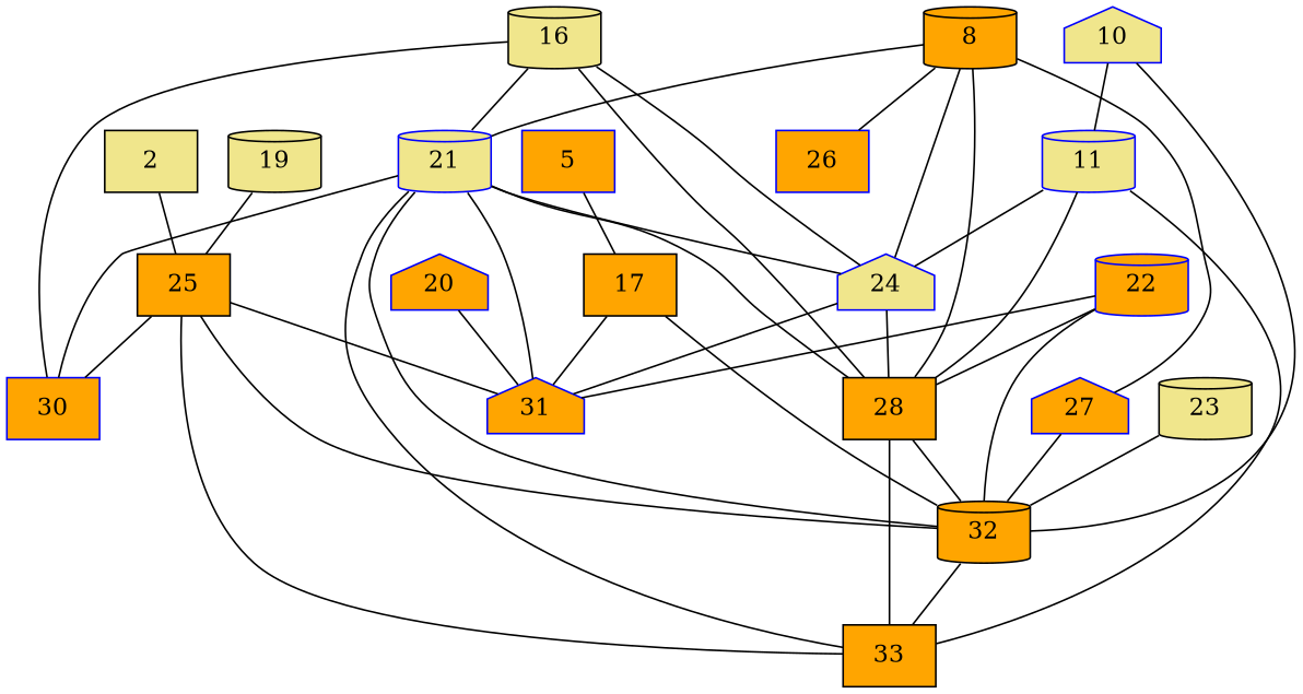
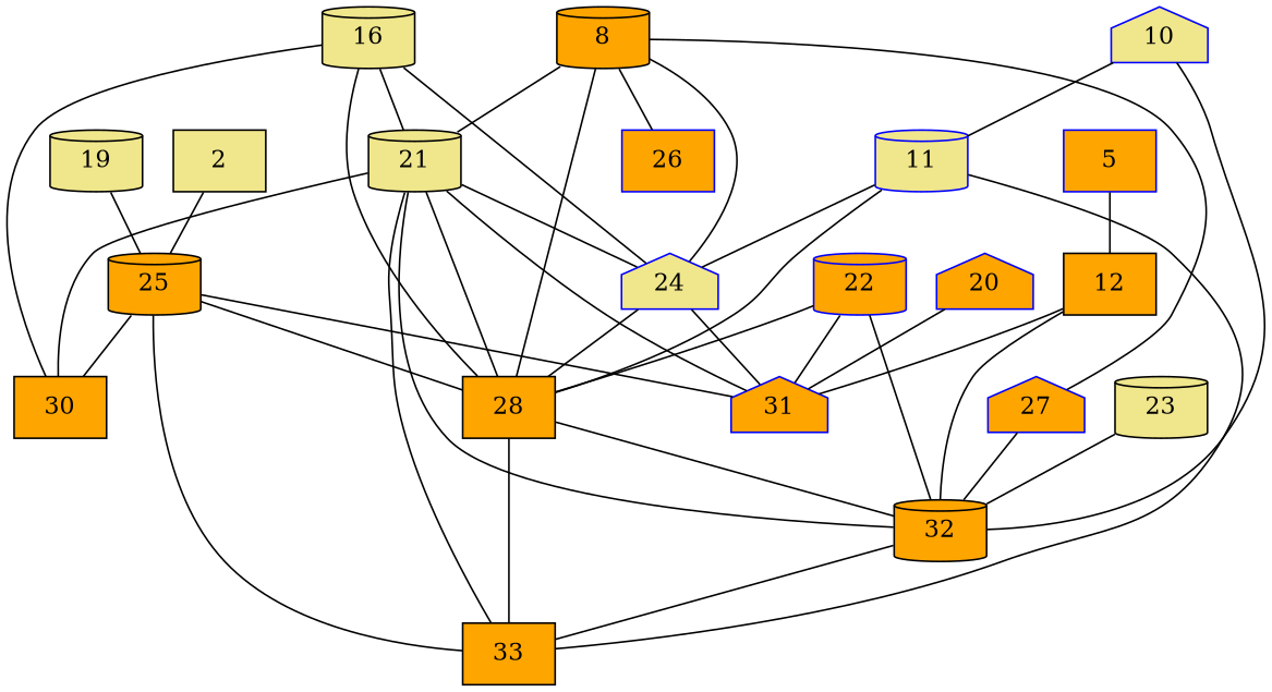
  graph {
    node [color=black fillcolor=orange shape=box style=filled]
    edge [weight=1.0]
    2 [fillcolor=khaki]
-   25
+   25 [shape=cylinder]
    32 [shape=cylinder]
    33
-   30 [color=blue]
+   30
    31 [color=blue shape=house]
    5 [color=blue]
-   17
+   17 [label=12]
    8 [shape=cylinder]
-   21 [color=blue fillcolor=khaki shape=cylinder]
+   21 [fillcolor=khaki shape=cylinder]
    24 [color=blue fillcolor=khaki shape=house]
    26 [color=blue]
    27 [color=blue shape=house]
    28
    10 [color=blue fillcolor=khaki shape=house]
    11 [color=blue fillcolor=khaki shape=cylinder]
    16 [fillcolor=khaki shape=cylinder]
    19 [fillcolor=khaki shape=cylinder]
    20 [color=blue shape=house]
    22 [color=blue shape=cylinder]
    23 [fillcolor=khaki shape=cylinder]
    2 -- 25
-   25 -- 32
+   25 -- 28
    25 -- 33
    25 -- 30
    25 -- 31
    32 -- 33
    5 -- 17
    17 -- 32
    17 -- 31
    8 -- 21
    8 -- 24
    8 -- 26
    8 -- 27
    8 -- 28 [weight=2.0]
    21 -- 32
    21 -- 33
    21 -- 30
    21 -- 31
    21 -- 24 [weight=2.0]
    21 -- 28
    24 -- 31
    24 -- 28
    27 -- 32 [weight=2.0]
    28 -- 32
    28 -- 33 [weight=2.0]
    10 -- 32
    10 -- 11
    11 -- 33
    11 -- 24
    11 -- 28
    16 -- 30
    16 -- 21
    16 -- 24
    16 -- 28
    19 -- 25
    20 -- 31 [weight=2.0]
    22 -- 32
    22 -- 31
    22 -- 28
    23 -- 32
  }
